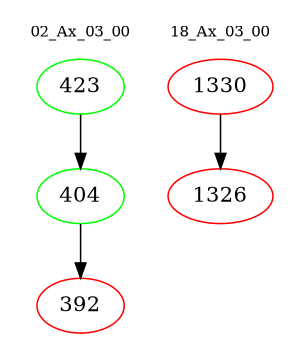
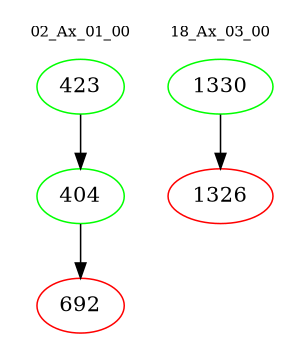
  digraph {
    node [color=green]
    edge [color=black]
    n1 [label=423]
    n2 [label=404]
-   n3 [color=red label=392]
-   n4 [color=red label=1330]
+   n3 [color=red label=692]
+   n4 [label=1330]
    n5 [color=red label=1326]
    subgraph cluster_1 {
      color=white
      fontsize=10
-     label="02_Ax_03_00"
+     label="02_Ax_01_00"
      n1
      n2
      n3
    }
    subgraph cluster_2 {
      color=white
      fontsize=10
      label="18_Ax_03_00"
      n4
      n5
    }
    n1 -> n2
    n2 -> n3
    n4 -> n5
  }
